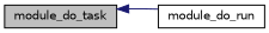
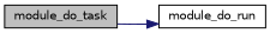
  digraph {
    rankdir=LR
    node [color=black fontname=Helvetica fontsize=10 shape=record style=filled]
    n1 [fillcolor=grey75 fontcolor=black height=0.2 label=module_do_task width=0.4]
    n2 [fillcolor=white height=0.2 label=module_do_run width=0.4]
-   n2 -> n1 [color=midnightblue fontname=Helvetica fontsize=10 labelfontname=Helvetica labelfontsize=10 style=solid]
+   n1 -> n2 [color=midnightblue fontname=Helvetica fontsize=10 labelfontname=Helvetica labelfontsize=10 style=solid]
  }
